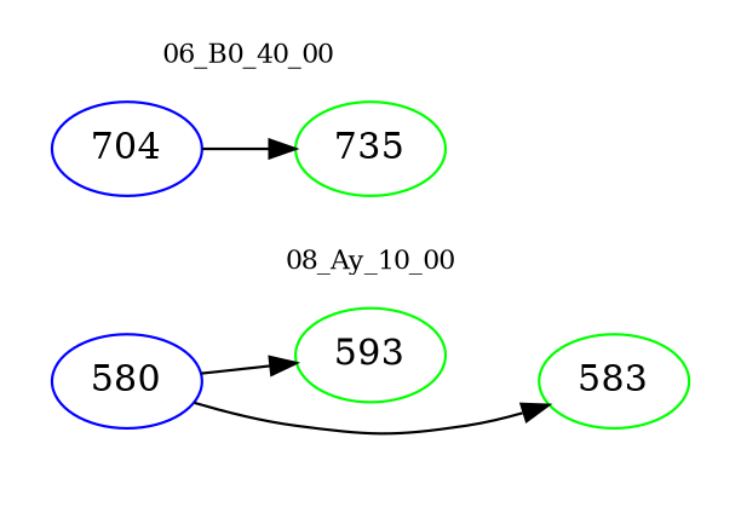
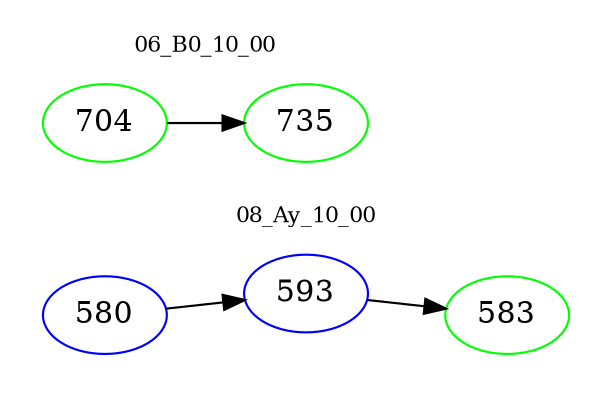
  digraph {
    rankdir=LR
    node [color=blue]
    edge [color=black]
    n1 [label=580]
    n2 [color=green label=583]
-   n3 [color=green label=593]
-   n4 [label=704]
+   n3 [label=593]
+   n4 [color=green label=704]
    n5 [color=green label=735]
    subgraph cluster_1 {
      color=white
      fontsize=10
      label="08_Ay_10_00"
      n1
      n2
      n3
    }
    subgraph cluster_2 {
      color=white
      fontsize=10
-     label="06_B0_40_00"
+     label="06_B0_10_00"
      n4
      n5
    }
-   n1 -> n2
+   n3 -> n2
    n1 -> n3
    n4 -> n5
  }
